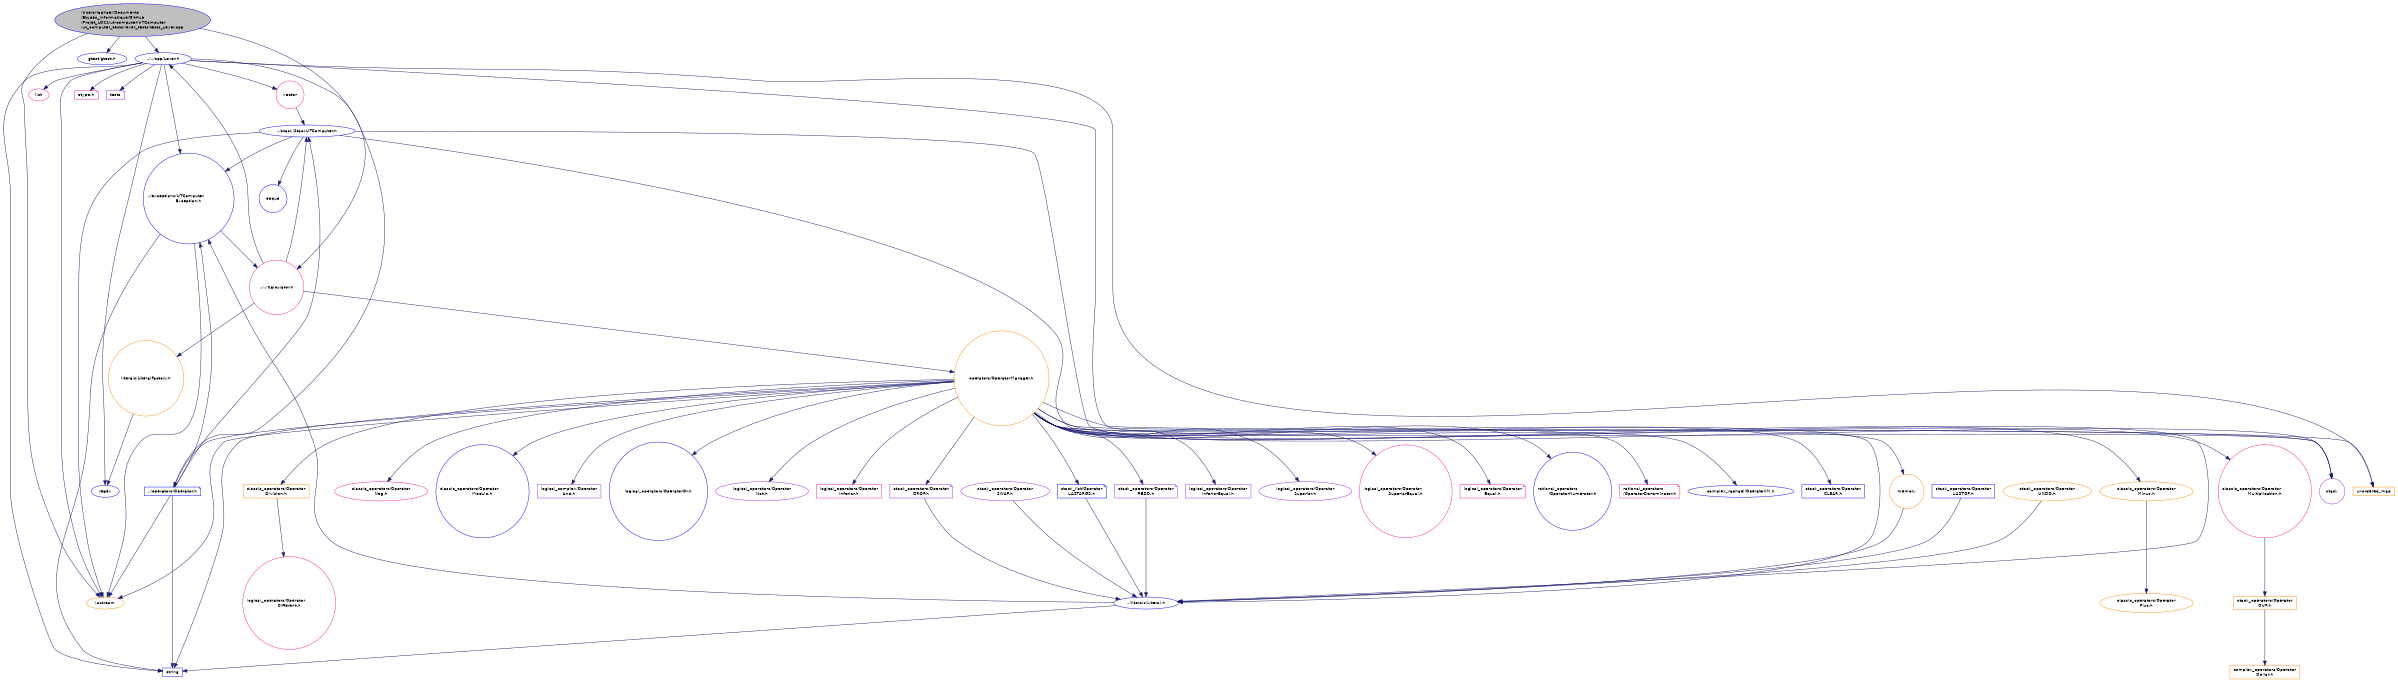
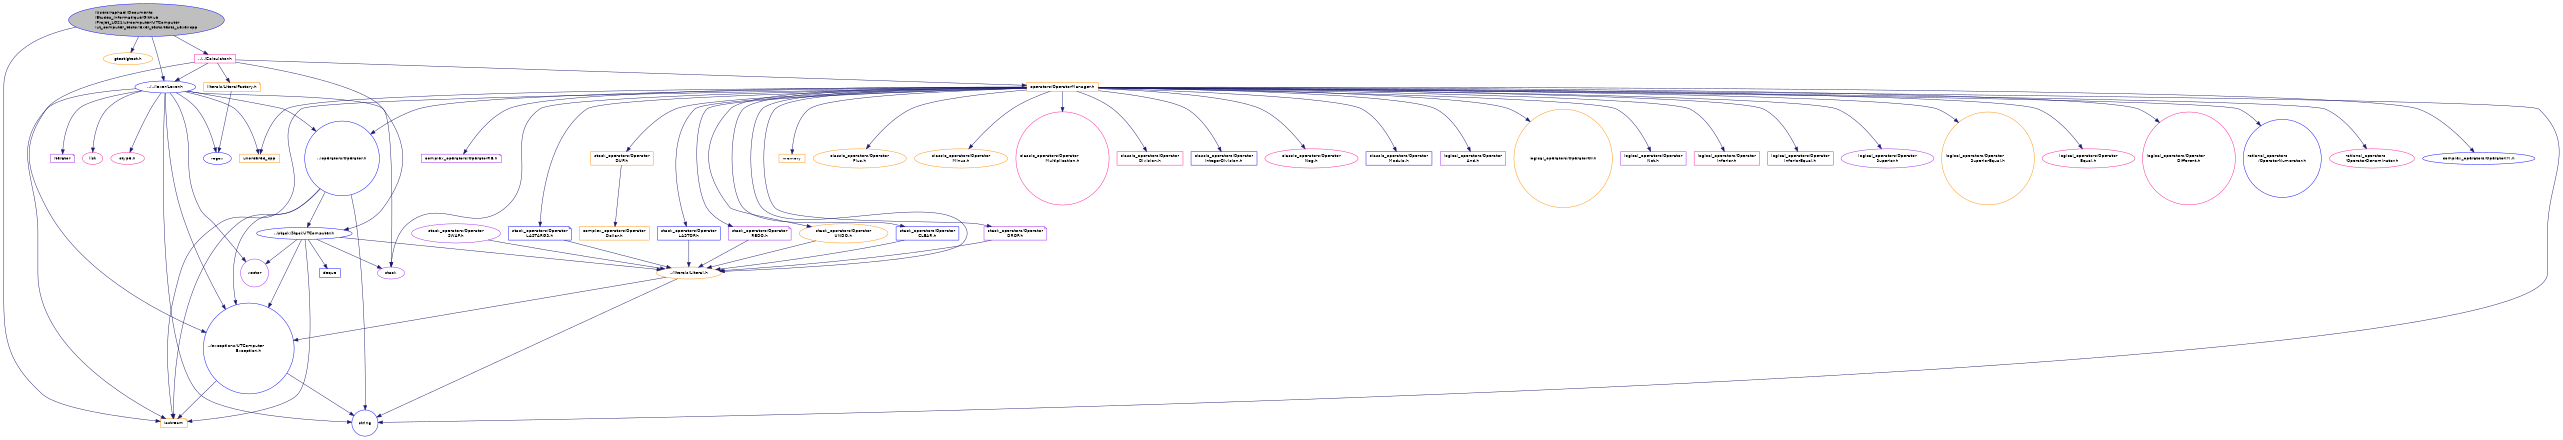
  digraph {
    node [color=blue fillcolor=white fontname=Helvetica fontsize=10 shape=ellipse style=filled]
    edge [color=midnightblue fontname=Helvetica fontsize=10 labelfontname=Helvetica labelfontsize=10 style=solid]
    n1 [fillcolor=grey75 fontcolor=black height=0.2 label="/Users/raphael/Documents\l/Etudes_Informatique/GitHub\l/Projet_LO21/ut-computer/UTComputer\l/ut_computer_tests/lexer_tests/tests_Lexer.cpp" width=0.4]
-   n2 [color=darkorange height=0.2 label=iostream width=0.4]
-   n3 [height=0.2 label="gtest/gtest.h" width=0.4]
-   n4 [height=0.2 label="../../cpp/Lexer.h" width=0.4]
-   n5 [color=deeppink height=0.2 label="../../Calculator.h" shape=circle width=0.4]
-   n6 [height=0.2 label=string shape=box width=0.4]
-   n7 [color=deeppink height=0.2 label=vector shape=circle width=0.4]
+   n2 [color=darkorange height=0.2 label=iostream shape=note width=0.4]
+   n3 [color=darkorange height=0.2 label="gtest/gtest.h" width=0.4]
+   n4 [height=0.2 label="../../lexer/Lexer.h" width=0.4]
+   n5 [color=deeppink height=0.2 label="../../Calculator.h" shape=box width=0.4]
+   n6 [height=0.2 label=string shape=circle width=0.4]
+   n7 [color=purple height=0.2 label=vector shape=circle width=0.4]
    n8 [color=deeppink height=0.2 label=list width=0.4]
-   n9 [color=purple height=0.2 label=stack shape=circle width=0.4]
+   n9 [color=purple height=0.2 label=stack width=0.4]
    n10 [height=0.2 label=regex width=0.4]
-   n11 [color=deeppink height=0.2 label="ctype.h" shape=note width=0.4]
-   n12 [color=purple height=0.2 label=tests shape=note width=0.4]
-   n13 [color=darkorange height=0.2 label=unordered_map shape=box width=0.4]
-   n14 [height=0.2 label="../operators/Operator.h" shape=note width=0.4]
+   n11 [color=deeppink height=0.2 label="ctype.h" width=0.4]
+   n12 [color=purple height=0.2 label=iterator shape=note width=0.4]
+   n13 [color=darkorange height=0.2 label=unordered_cpp shape=box width=0.4]
+   n14 [height=0.2 label="../operators/Operator.h" shape=circle width=0.4]
    n15 [height=0.2 label="../exceptions/UTComputer\lException.h" shape=circle width=0.4]
    n16 [height=0.2 label="../stack/StackUTComputer.h" width=0.4]
-   n17 [color=darkorange height=0.2 label="operators/OperatorManager.h" shape=circle width=0.4]
-   n18 [color=darkorange height=0.2 label="literals/LiteralFactory.h" shape=circle width=0.4]
-   n19 [height=0.2 label=deque shape=circle width=0.4]
-   n20 [height=0.2 label="../literals/Literal.h" width=0.4]
-   n21 [color=darkorange height=0.2 label=memory shape=circle width=0.4]
+   n17 [color=darkorange height=0.2 label="operators/OperatorManager.h" shape=box width=0.4]
+   n18 [color=darkorange height=0.2 label="literals/LiteralFactory.h" shape=note width=0.4]
+   n19 [height=0.2 label=deque shape=box width=0.4]
+   n20 [color=darkorange height=0.2 label="../literals/Literal.h" width=0.4]
+   n21 [color=darkorange height=0.2 label=memory shape=box width=0.4]
    n22 [color=darkorange height=0.2 label="classic_operators/Operator\lPlus.h" width=0.4]
    n23 [color=darkorange height=0.2 label="classic_operators/Operator\lMinus.h" width=0.4]
    n24 [color=deeppink height=0.2 label="classic_operators/Operator\lMultiplication.h" shape=circle width=0.4]
-   n25 [color=darkorange height=0.2 label="classic_operators/Operator\lDivision.h" shape=box width=0.4]
+   n25 [color=deeppink height=0.2 label="classic_operators/Operator\lDivision.h" shape=box width=0.4]
+   n26 [height=0.2 label="classic_operators/Operator\lIntegerDivision.h" shape=box width=0.4]
    n27 [color=deeppink height=0.2 label="classic_operators/Operator\lNeg.h" width=0.4]
-   n28 [height=0.2 label="classic_operators/Operator\lModulo.h" shape=circle width=0.4]
-   n29 [color=purple height=0.2 label="logical_complex/Operator\lAnd.h" shape=box width=0.4]
-   n30 [height=0.2 label="logical_operators/OperatorOr.h" shape=circle width=0.4]
-   n31 [color=purple height=0.2 label="logical_operators/Operator\lNot.h" width=0.4]
+   n28 [height=0.2 label="classic_operators/Operator\lModulo.h" shape=box width=0.4]
+   n29 [color=purple height=0.2 label="logical_operators/Operator\lAnd.h" shape=box width=0.4]
+   n30 [color=darkorange height=0.2 label="logical_operators/OperatorOr.h" shape=circle width=0.4]
+   n31 [color=purple height=0.2 label="logical_operators/Operator\lNot.h" shape=box width=0.4]
    n32 [color=deeppink height=0.2 label="logical_operators/Operator\lInferior.h" shape=box width=0.4]
    n33 [color=purple height=0.2 label="logical_operators/Operator\lInferiorEqual.h" shape=box width=0.4]
    n34 [color=purple height=0.2 label="logical_operators/Operator\lSuperior.h" width=0.4]
-   n35 [color=deeppink height=0.2 label="logical_operators/Operator\lSuperiorEqual.h" shape=circle width=0.4]
-   n36 [color=deeppink height=0.2 label="logical_operators/Operator\lEqual.h" shape=note width=0.4]
+   n35 [color=darkorange height=0.2 label="logical_operators/Operator\lSuperiorEqual.h" shape=circle width=0.4]
+   n36 [color=deeppink height=0.2 label="logical_operators/Operator\lEqual.h" width=0.4]
    n37 [color=deeppink height=0.2 label="logical_operators/Operator\lDifferent.h" shape=circle width=0.4]
    n38 [height=0.2 label="rational_operators\l/OperatorNumerator.h" shape=circle width=0.4]
-   n39 [color=deeppink height=0.2 label="rational_operators\l/OperatorDenominator.h" shape=note width=0.4]
-   n40 [height=0.2 label="complex_raphael/OperatorIM.h" width=0.4]
+   n39 [color=deeppink height=0.2 label="rational_operators\l/OperatorDenominator.h" width=0.4]
+   n40 [height=0.2 label="complex_operators/OperatorIM.h" width=0.4]
+   n41 [color=purple height=0.2 label="complex_operators/OperatorRE.h" shape=note width=0.4]
    n42 [height=0.2 label="stack_operators/Operator\lCLEAR.h" shape=box width=0.4]
    n43 [color=purple height=0.2 label="stack_operators/Operator\lDROP.h" shape=note width=0.4]
    n44 [color=darkorange height=0.2 label="stack_operators/Operator\lDUP.h" shape=box width=0.4]
-   n45 [height=0.2 label="stack_list/Operator\lLASTARGS.h" shape=note width=0.4]
+   n45 [height=0.2 label="stack_operators/Operator\lLASTARGS.h" shape=note width=0.4]
    n46 [height=0.2 label="stack_operators/Operator\lLASTOP.h" shape=box width=0.4]
    n47 [color=purple height=0.2 label="stack_operators/Operator\lREDO.h" shape=note width=0.4]
    n48 [color=darkorange height=0.2 label="stack_operators/Operator\lUNDO.h" width=0.4]
    n49 [color=darkorange height=0.2 label="complex_operators/Operator\lDollar.h" shape=box width=0.4]
    n50 [color=purple height=0.2 label="stack_operators/Operator\lSWAP.h" width=0.4]
    n1 -> n2
    n1 -> n3
    n1 -> n4
    n1 -> n5
    n4 -> n2
    n4 -> n6
    n4 -> n7
    n4 -> n8
    n4 -> n9
    n4 -> n10
    n4 -> n11
    n4 -> n12
    n4 -> n13
    n4 -> n14
    n4 -> n15
    n5 -> n4
-   n15 -> n5
+   n5 -> n15
    n5 -> n16
    n5 -> n17
    n5 -> n18
    n14 -> n2
    n14 -> n6
    n14 -> n15
    n14 -> n16
    n15 -> n2
    n15 -> n6
    n16 -> n2
-   n7 -> n16
+   n16 -> n7
    n16 -> n9
    n16 -> n15
    n16 -> n19
    n16 -> n20
    n17 -> n2
    n17 -> n6
    n17 -> n9
    n17 -> n13
    n17 -> n14
    n17 -> n20
    n17 -> n21
-   n23 -> n22
+   n17 -> n22
    n17 -> n23
    n17 -> n24
    n17 -> n25
+   n17 -> n26
    n17 -> n27
    n17 -> n28
    n17 -> n29
    n17 -> n30
    n17 -> n31
    n17 -> n32
    n17 -> n33
    n17 -> n34
    n17 -> n35
    n17 -> n36
-   n25 -> n37
+   n17 -> n37
    n17 -> n38
    n17 -> n39
    n17 -> n40
+   n17 -> n41
    n17 -> n42
    n17 -> n43
-   n24 -> n44
+   n17 -> n44
    n17 -> n45
+   n17 -> n46
    n17 -> n47
+   n17 -> n48
    n18 -> n10
    n20 -> n6
    n20 -> n15
-   n21 -> n20
+   n42 -> n20
    n43 -> n20
    n44 -> n49
    n45 -> n20
    n46 -> n20
    n47 -> n20
    n48 -> n20
    n50 -> n20
  }
